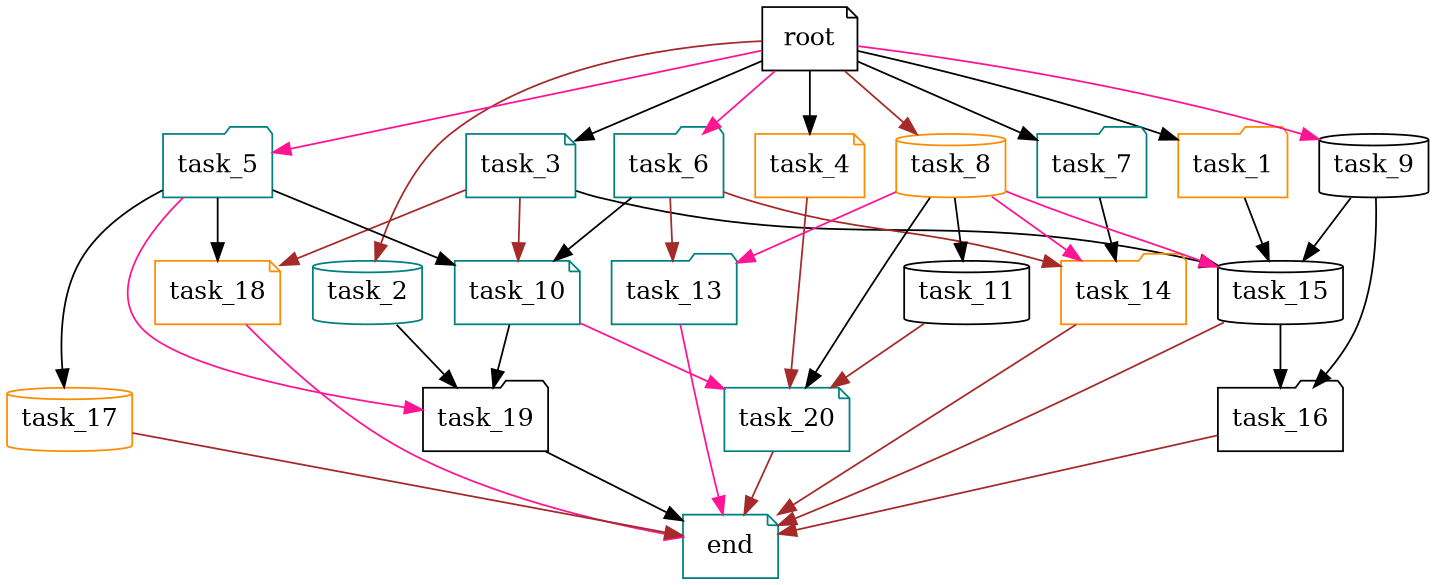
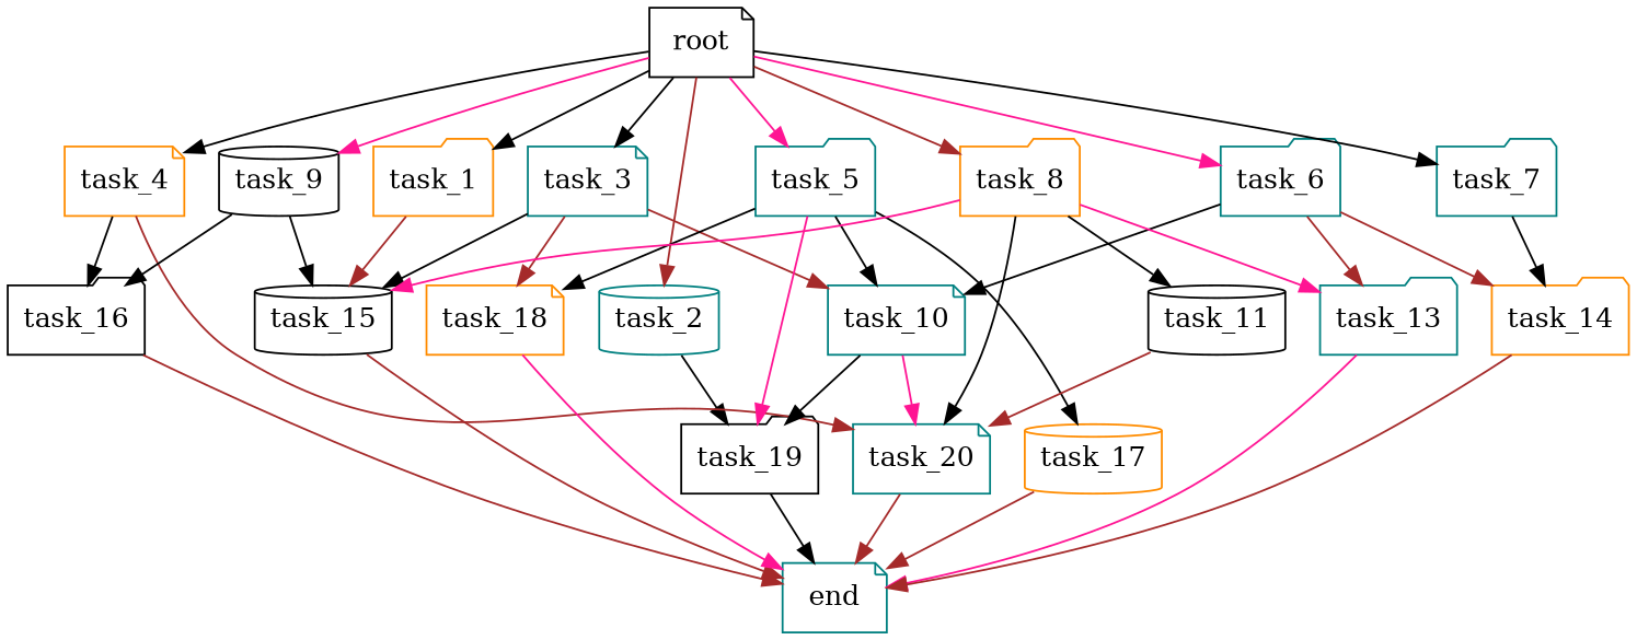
  digraph {
    node [color=teal shape=folder]
    edge [color=black]
    root [color=black shape=note]
    task_1 [color=darkorange]
    task_2 [shape=cylinder]
    task_3 [shape=note]
    task_4 [color=darkorange shape=note]
    task_5
    task_6
    task_7
-   task_8 [color=darkorange shape=cylinder]
+   task_8 [color=darkorange]
    task_9 [color=black shape=cylinder]
    task_15 [color=black shape=cylinder]
    task_19 [color=black]
    task_10 [shape=note]
    task_18 [color=darkorange shape=note]
    task_16 [color=black]
    task_20 [shape=note]
    task_17 [color=darkorange shape=cylinder]
    task_13
    task_14 [color=darkorange]
    task_11 [color=black shape=cylinder]
    end [shape=note]
    root -> task_1
    root -> task_2 [color=brown]
    root -> task_3
    root -> task_4
    root -> task_5 [color=deeppink]
    root -> task_6 [color=deeppink]
    root -> task_7
    root -> task_8 [color=brown]
    root -> task_9 [color=deeppink]
-   task_1 -> task_15
+   task_1 -> task_15 [color=brown]
    task_2 -> task_19
    task_3 -> task_15
    task_3 -> task_10 [color=brown]
    task_3 -> task_18 [color=brown]
-   task_15 -> task_16
+   task_4 -> task_16
    task_4 -> task_20 [color=brown]
    task_5 -> task_19 [color=deeppink]
    task_5 -> task_10
    task_5 -> task_18
    task_5 -> task_17
    task_6 -> task_10
    task_6 -> task_13 [color=brown]
    task_6 -> task_14 [color=brown]
    task_7 -> task_14
    task_8 -> task_15 [color=deeppink]
    task_8 -> task_20
    task_8 -> task_13 [color=deeppink]
-   task_8 -> task_14 [color=deeppink]
    task_8 -> task_11
    task_9 -> task_15
    task_9 -> task_16
    task_15 -> end [color=brown]
    task_19 -> end
    task_10 -> task_19
    task_10 -> task_20 [color=deeppink]
    task_18 -> end [color=deeppink]
    task_16 -> end [color=brown]
    task_20 -> end [color=brown]
    task_17 -> end [color=brown]
    task_13 -> end [color=deeppink]
    task_14 -> end [color=brown]
    task_11 -> task_20 [color=brown]
  }
